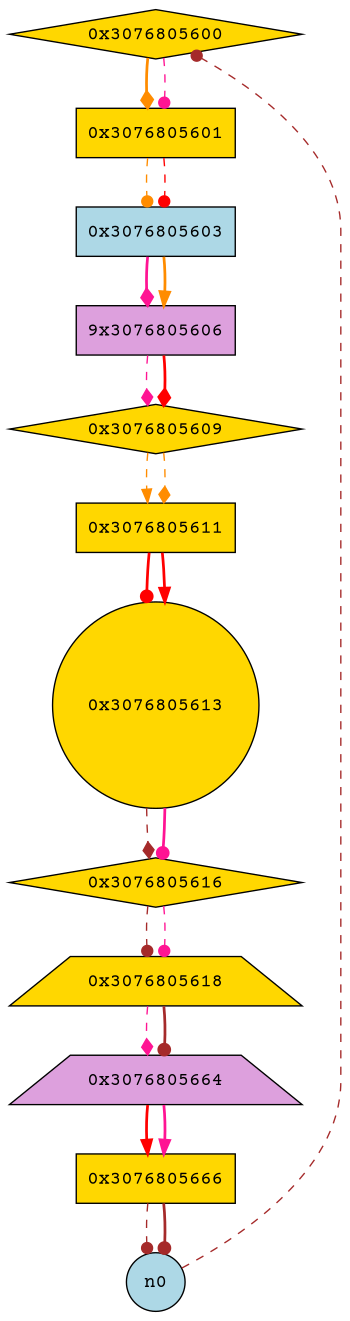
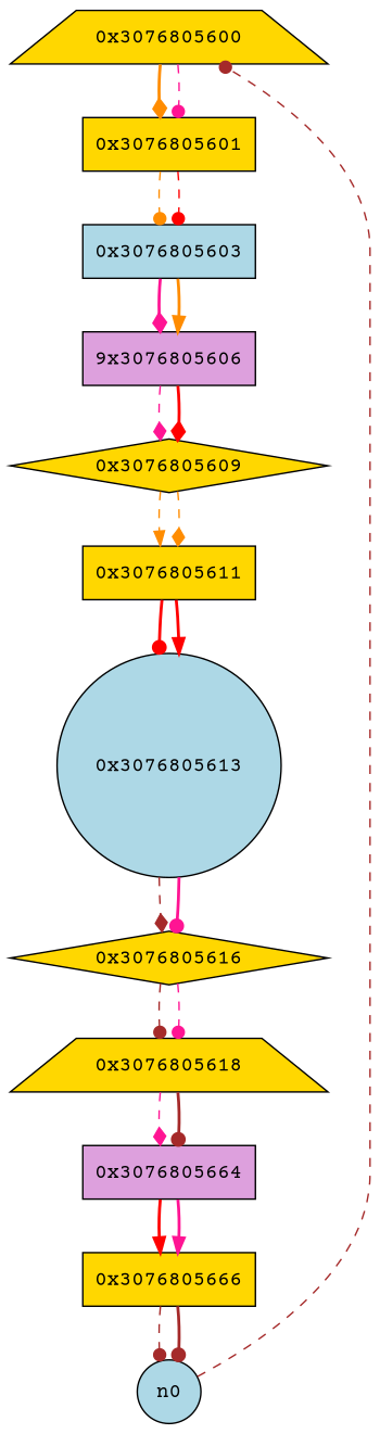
  digraph {
    fontname="Courier Prime"
    node [fillcolor=gold fontname="Courier Prime" shape=box style=filled]
    edge [arrowhead=dot color=deeppink fontname="Courier Prime" style=dashed]
-   n1 [label="0x3076805600" shape=diamond]
+   n1 [label="0x3076805600" shape=trapezium]
    n2 [label="0x3076805601"]
    n3 [fillcolor=lightblue label="0x3076805603"]
    n4 [fillcolor=plum label="9x3076805606"]
    n5 [label="0x3076805609" shape=diamond]
    n6 [label="0x3076805611"]
-   n7 [label="0x3076805613" shape=circle]
+   n7 [fillcolor=lightblue label="0x3076805613" shape=circle]
    n8 [label="0x3076805616" shape=diamond]
    n9 [label="0x3076805618" shape=trapezium]
-   n10 [fillcolor=plum label="0x3076805664" shape=trapezium]
+   n10 [fillcolor=plum label="0x3076805664"]
    n11 [label="0x3076805666"]
    n0 [fillcolor=lightblue shape=circle]
    n1 -> n2 [arrowhead=diamond color=darkorange style=bold]
    n1 -> n2
    n2 -> n3 [color=darkorange]
    n2 -> n3 [color=red]
    n3 -> n4 [arrowhead=diamond style=bold]
    n3 -> n4 [arrowhead=normal color=darkorange style=bold]
    n4 -> n5 [arrowhead=diamond]
    n4 -> n5 [arrowhead=diamond color=red style=bold]
    n5 -> n6 [arrowhead=normal color=darkorange]
    n5 -> n6 [arrowhead=diamond color=darkorange]
    n6 -> n7 [color=red style=bold]
    n6 -> n7 [arrowhead=normal color=red style=bold]
    n7 -> n8 [arrowhead=diamond color=brown]
    n7 -> n8 [style=bold]
    n8 -> n9 [color=brown]
    n8 -> n9
    n9 -> n10 [arrowhead=diamond]
    n9 -> n10 [color=brown style=bold]
    n10 -> n11 [arrowhead=normal color=red style=bold]
    n10 -> n11 [arrowhead=normal style=bold]
    n11 -> n0 [color=brown]
    n11 -> n0 [color=brown style=bold]
    n0 -> n1 [color=brown]
  }
